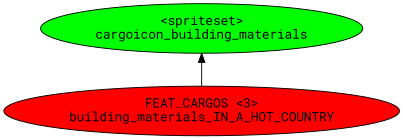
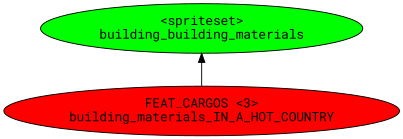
  digraph {
    rankdir=BT
    fontname="Roboto Mono"
    node [style=filled fontname="Roboto Mono"]
-   n1 [fillcolor=green label="<spriteset>\ncargoicon_building_materials"]
+   n1 [fillcolor=green label="<spriteset>\nbuilding_building_materials"]
    n2 [fillcolor=red label="FEAT_CARGOS <3>\nbuilding_materials_IN_A_HOT_COUNTRY"]
    n2 -> n1 [fontname="Roboto Mono"]
  }
